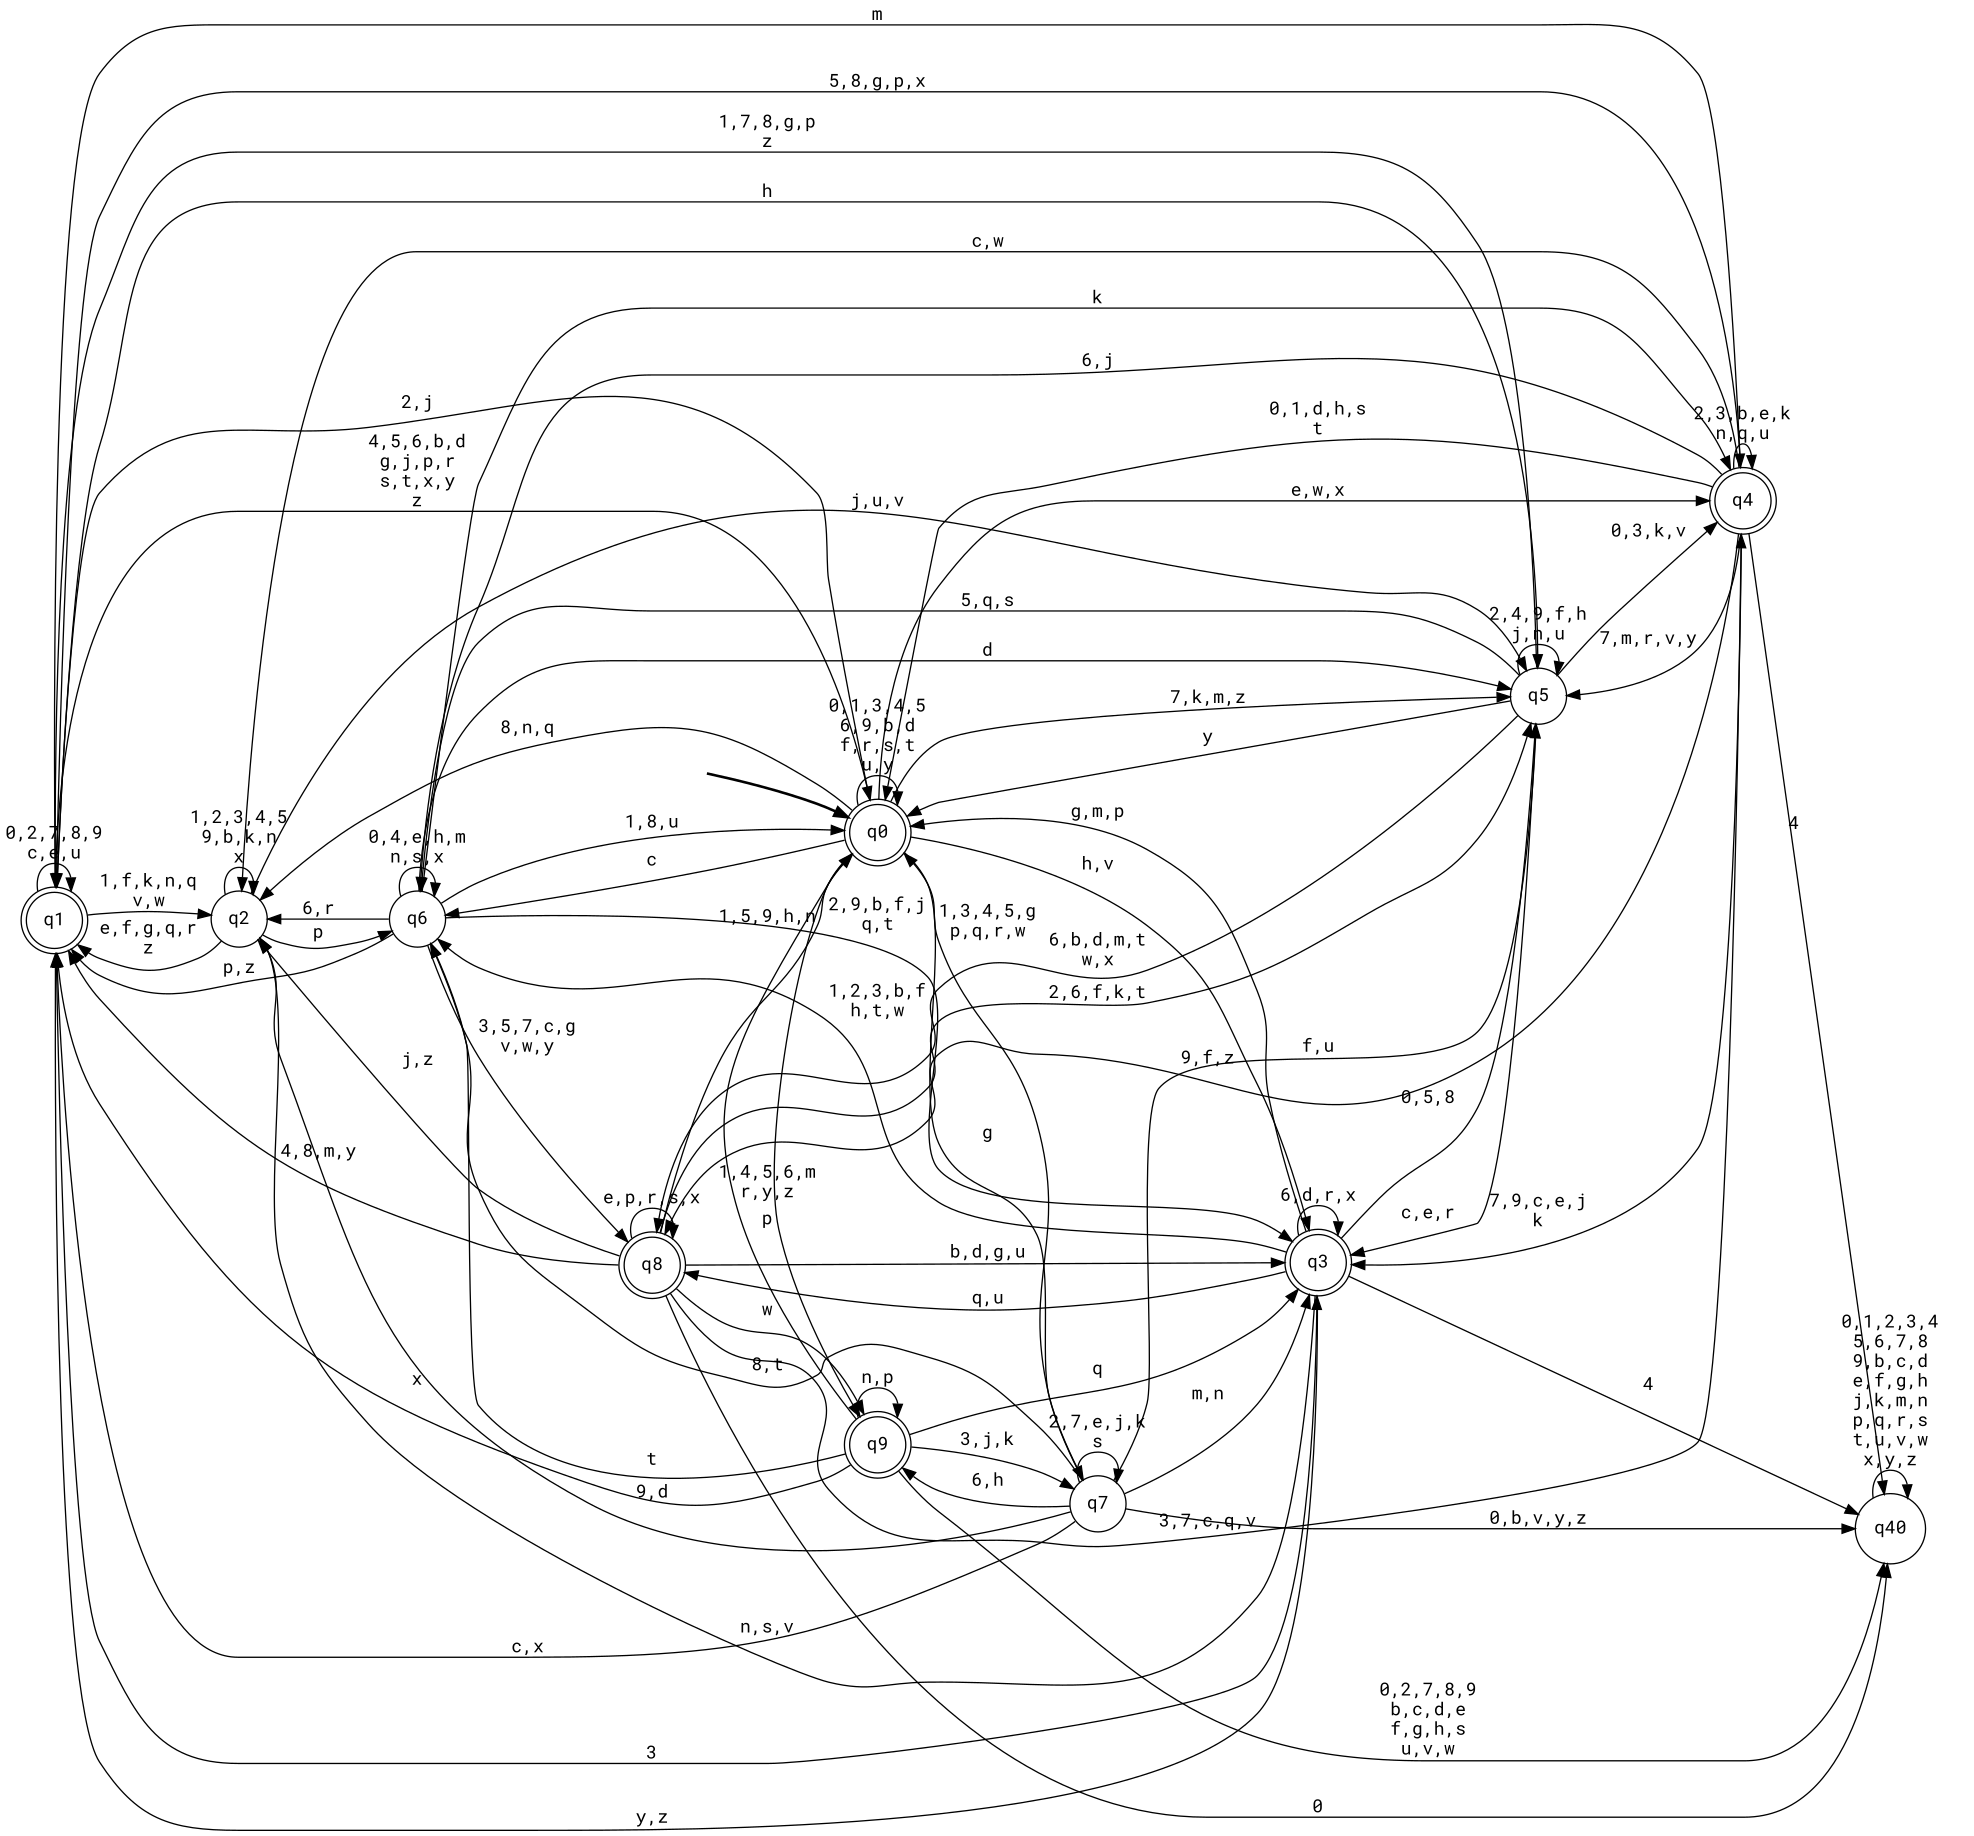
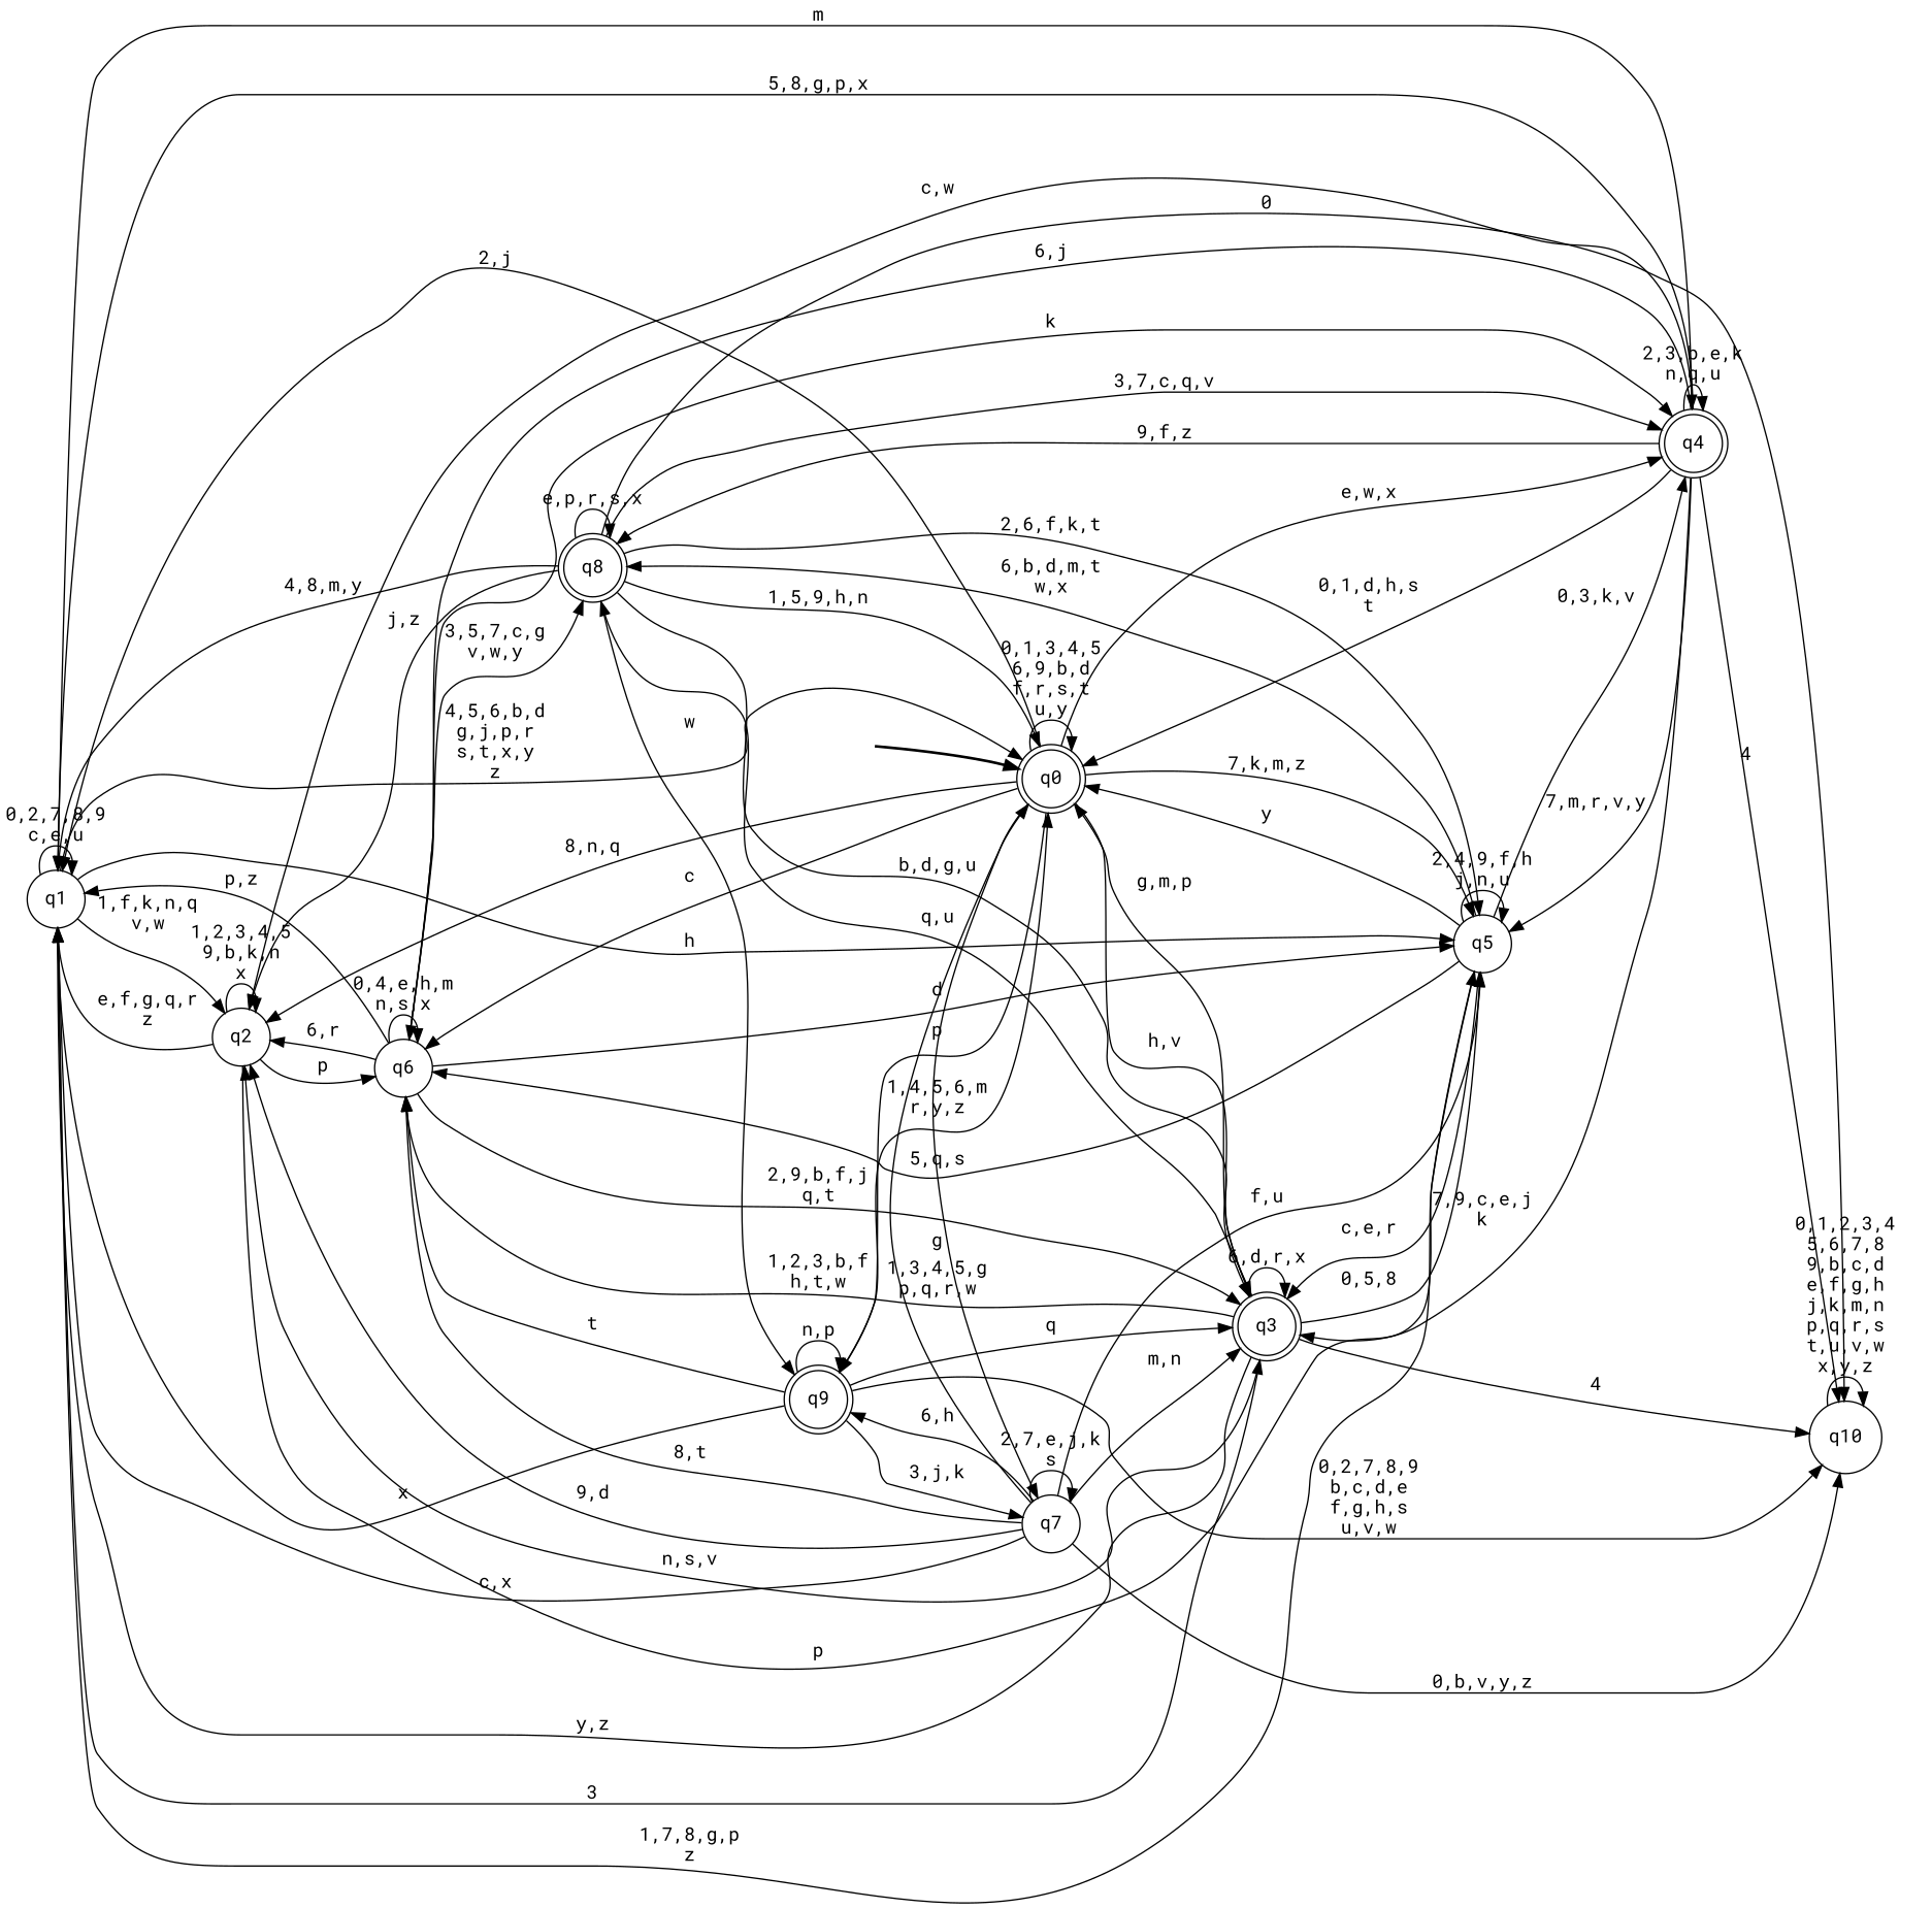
  digraph {
    fontname="Roboto Mono"
    rankdir=LR
    node [fontname="Roboto Mono" shape=circle style=filled color=black fillcolor=white]
    edge [fontname="Roboto Mono"]
    __start0 [height=0 shape=none style=invis width=0 color="" fillcolor=""]
    n2 [label=q0 shape=doublecircle style="rounded,filled"]
-   n3 [label=q1 shape=doublecircle]
+   n3 [label=q1]
    n4 [label=q2]
    n5 [label=q3 shape=doublecircle style="rounded,filled"]
    n6 [label=q4 shape=doublecircle]
    n7 [label=q5]
    n8 [label=q6]
    n9 [label=q7]
    n10 [label=q9 shape=doublecircle style="rounded,filled"]
    n11 [label=q8 shape=doublecircle style="rounded,filled"]
-   n12 [label=q40]
+   n12 [label=q10]
    subgraph cluster_1 {
      nodesep=0.15
      ranksep=0.15
      style=invis
      __start0
      n2
    }
    __start0 -> n2 [penwidth=2]
    n2 -> n2 [label="0,1,3,4,5\n6,9,b,d\nf,r,s,t\nu,y"]
    n2 -> n3 [label="2,j"]
    n2 -> n4 [label="8,n,q"]
    n2 -> n5 [label="h,v"]
    n2 -> n6 [label="e,w,x"]
    n2 -> n7 [label="7,k,m,z"]
    n2 -> n8 [label=c]
    n2 -> n9 [label=g]
    n2 -> n10 [label=p]
    n3 -> n2 [label="4,5,6,b,d\ng,j,p,r\ns,t,x,y\nz"]
    n3 -> n3 [label="0,2,7,8,9\nc,e,u"]
    n3 -> n4 [label="1,f,k,n,q\nv,w"]
    n3 -> n5 [label=3]
    n3 -> n6 [label=m]
    n3 -> n7 [label=h]
    n4 -> n3 [label="e,f,g,q,r\nz"]
    n4 -> n4 [label="1,2,3,4,5\n9,b,k,n\nx"]
-   n4 -> n7 [label="j,u,v"]
+   n4 -> n7 [label=p]
    n4 -> n8 [label=p]
    n5 -> n2 [label="g,m,p"]
    n5 -> n3 [label="y,z"]
    n5 -> n4 [label="n,s,v"]
    n5 -> n5 [label="6,d,r,x"]
    n5 -> n7 [label="0,5,8"]
    n5 -> n8 [label="1,2,3,b,f\nh,t,w"]
    n5 -> n11 [label="q,u"]
    n5 -> n12 [label=4]
    n6 -> n2 [label="0,1,d,h,s\nt"]
    n6 -> n3 [label="5,8,g,p,x"]
    n6 -> n4 [label="c,w"]
    n6 -> n5 [label="7,9,c,e,j\nk"]
    n6 -> n6 [label="2,3,b,e,k\nn,q,u"]
    n6 -> n7 [label="7,m,r,v,y"]
    n6 -> n8 [label="6,j"]
    n6 -> n11 [label="9,f,z"]
    n6 -> n12 [label=4]
    n7 -> n2 [label=y]
    n7 -> n3 [label="1,7,8,g,p\nz"]
    n7 -> n5 [label="c,e,r"]
    n7 -> n6 [label="0,3,k,v"]
    n7 -> n7 [label="2,4,9,f,h\nj,n,u"]
    n7 -> n8 [label="5,q,s"]
    n7 -> n11 [label="6,b,d,m,t\nw,x"]
-   n8 -> n2 [label="1,8,u"]
    n8 -> n3 [label="p,z"]
    n8 -> n4 [label="6,r"]
    n8 -> n5 [label="2,9,b,f,j\nq,t"]
    n8 -> n6 [label=k]
    n8 -> n7 [label=d]
    n8 -> n8 [label="0,4,e,h,m\nn,s,x"]
    n8 -> n11 [label="3,5,7,c,g\nv,w,y"]
    n9 -> n2 [label="1,3,4,5,g\np,q,r,w"]
    n9 -> n3 [label="c,x"]
    n9 -> n4 [label="9,d"]
    n9 -> n5 [label="m,n"]
    n9 -> n7 [label="f,u"]
    n9 -> n8 [label="8,t"]
    n9 -> n9 [label="2,7,e,j,k\ns"]
    n9 -> n10 [label="6,h"]
    n9 -> n12 [label="0,b,v,y,z"]
    n10 -> n2 [label="1,4,5,6,m\nr,y,z"]
    n10 -> n3 [label=x]
    n10 -> n5 [label=q]
    n10 -> n8 [label=t]
    n10 -> n9 [label="3,j,k"]
    n10 -> n10 [label="n,p"]
    n10 -> n12 [label="0,2,7,8,9\nb,c,d,e\nf,g,h,s\nu,v,w"]
    n11 -> n2 [label="1,5,9,h,n"]
    n11 -> n3 [label="4,8,m,y"]
    n11 -> n4 [label="j,z"]
    n11 -> n5 [label="b,d,g,u"]
    n11 -> n6 [label="3,7,c,q,v"]
    n11 -> n7 [label="2,6,f,k,t"]
    n11 -> n10 [label=w]
    n11 -> n11 [label="e,p,r,s,x"]
    n11 -> n12 [label=0]
    n12 -> n12 [label="0,1,2,3,4\n5,6,7,8\n9,b,c,d\ne,f,g,h\nj,k,m,n\np,q,r,s\nt,u,v,w\nx,y,z"]
  }
